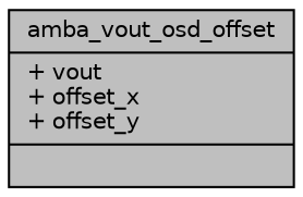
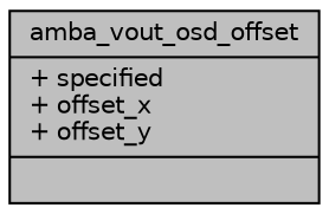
  digraph {
-   n1 [color=black fillcolor=grey75 fontcolor=black fontname=Helvetica fontsize=10 height=0.2 label="{amba_vout_osd_offset\n|+ vout\l+ offset_x\l+ offset_y\l|}" shape=record style=filled width=0.4]
+   n1 [color=black fillcolor=grey75 fontcolor=black fontname=Helvetica fontsize=10 height=0.2 label="{amba_vout_osd_offset\n|+ specified\l+ offset_x\l+ offset_y\l|}" shape=record style=filled width=0.4]
  }
